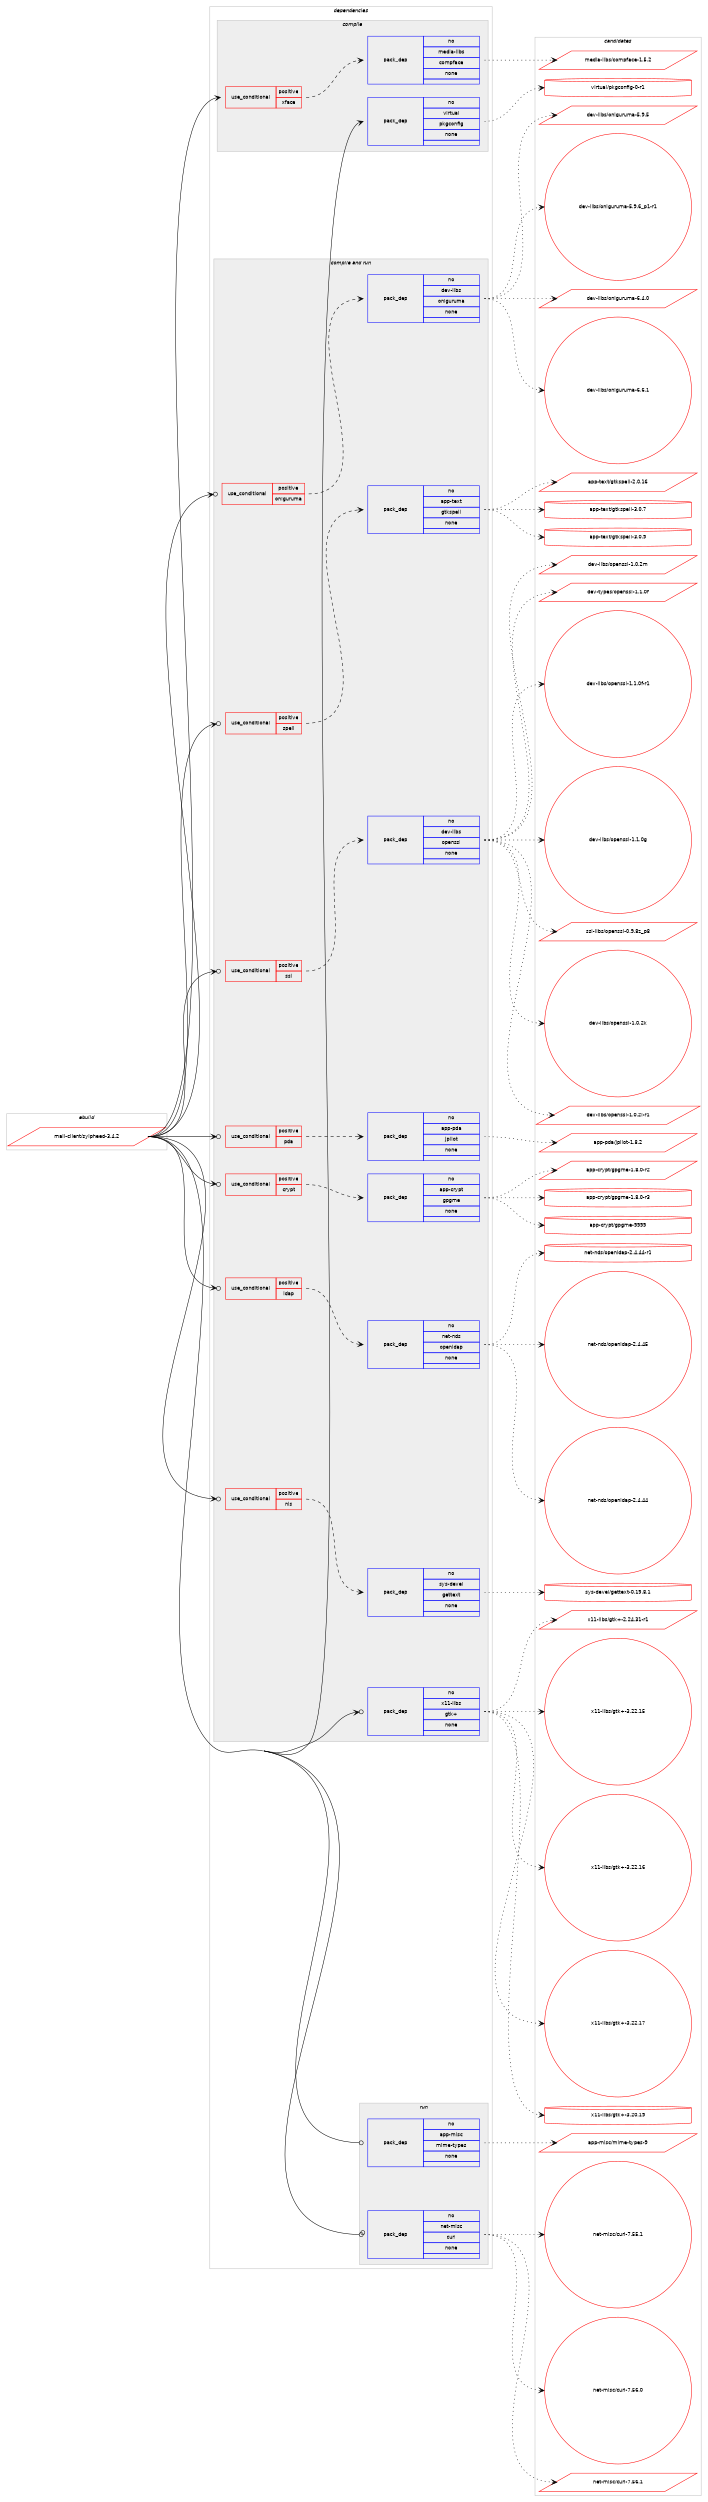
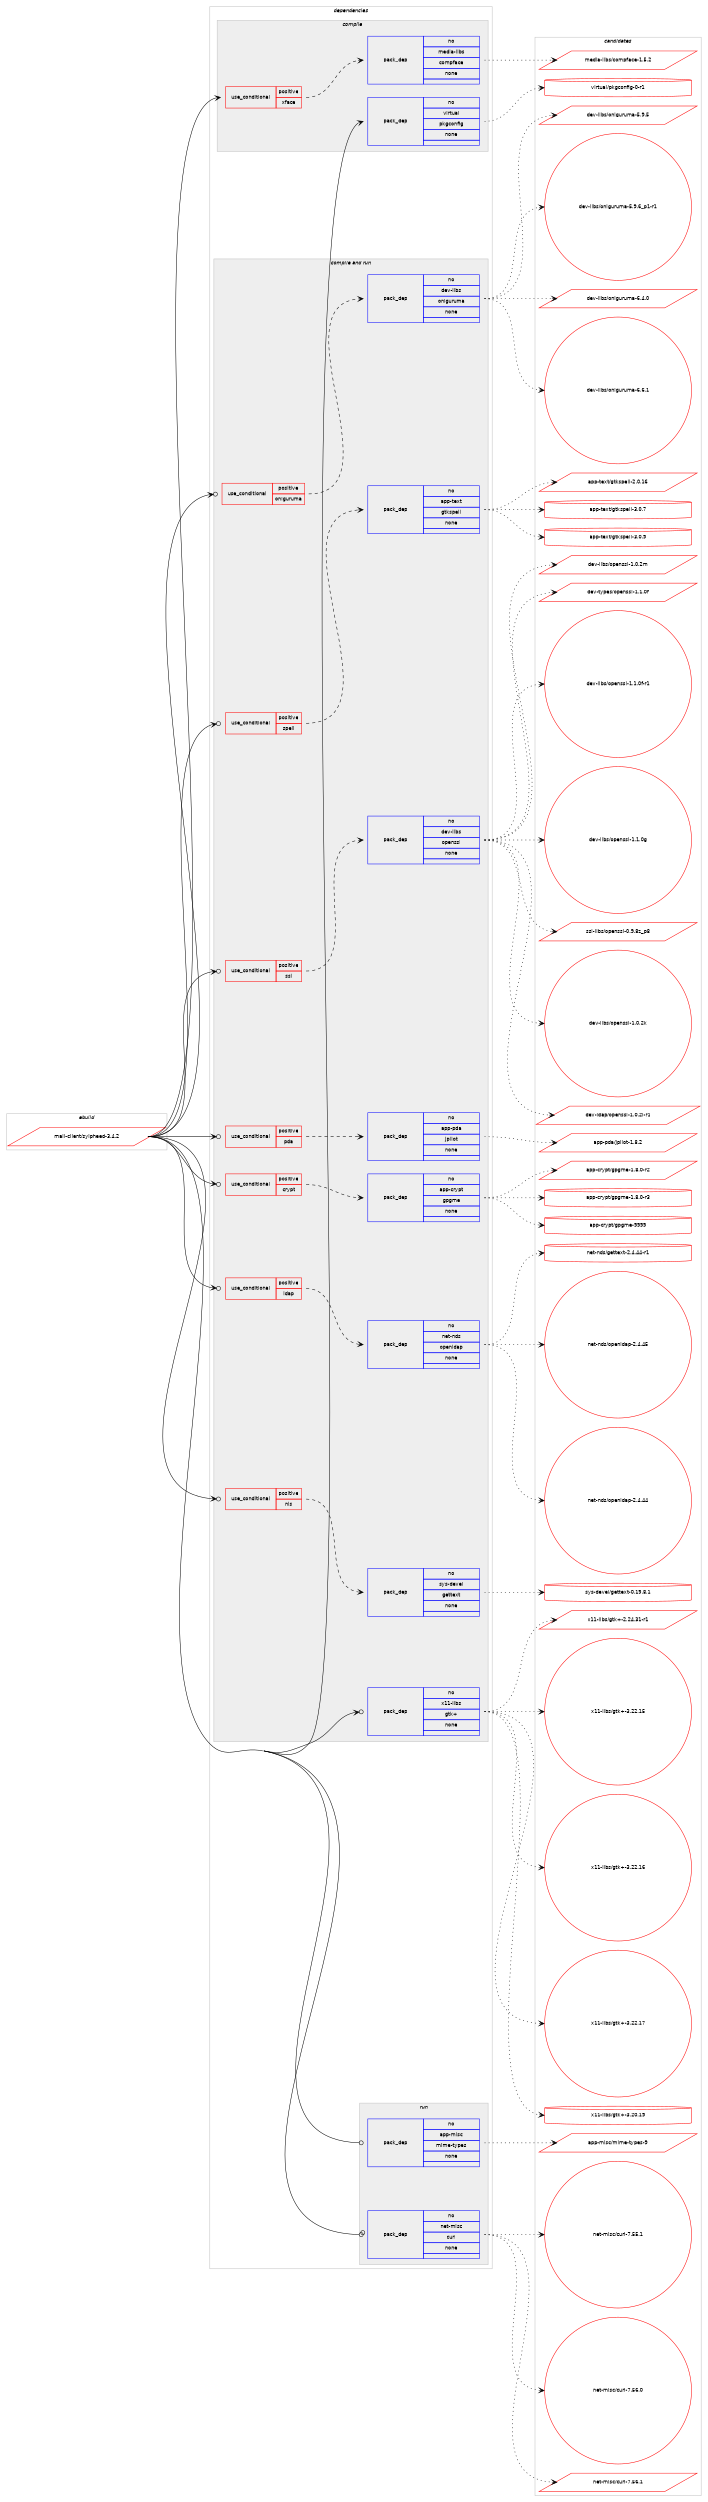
  digraph {
    compound=true
    concentrate=true
    fontname=Helvetica
    fontsize=10
    newrank=true
    rankdir=LR
    ranksep=1.5
    node [color=red fontname=Helvetica fontsize=10 shape=none]
    edge [arrowhead=vee headport=w style=dotted tailport=e weight=100]
    n1 [label="mail-client/sylpheed-3.4.2" shape=parallelogram width=4]
    n2 [color=blue label=<<TABLE BORDER="0" CELLBORDER="1" CELLSPACING="0" CELLPADDING="4" WIDTH="220"><TR><TD ROWSPAN="6" CELLPADDING="30">pack_dep</TD></TR><TR><TD WIDTH="110">no</TD></TR><TR><TD>media-libs</TD></TR><TR><TD>compface</TD></TR><TR><TD>none</TD></TR><TR><TD></TD></TR></TABLE>>]
    n3 [label=<<TABLE BORDER="0" CELLBORDER="1" CELLSPACING="0" CELLPADDING="4"><TR><TD ROWSPAN="3" CELLPADDING="10">use_conditional</TD></TR><TR><TD>positive</TD></TR><TR><TD>xface</TD></TR></TABLE>>]
    n4 [color=blue label=<<TABLE BORDER="0" CELLBORDER="1" CELLSPACING="0" CELLPADDING="4" WIDTH="220"><TR><TD ROWSPAN="6" CELLPADDING="30">pack_dep</TD></TR><TR><TD WIDTH="110">no</TD></TR><TR><TD>virtual</TD></TR><TR><TD>pkgconfig</TD></TR><TR><TD>none</TD></TR><TR><TD></TD></TR></TABLE>>]
    n5 [color=blue label=<<TABLE BORDER="0" CELLBORDER="1" CELLSPACING="0" CELLPADDING="4" WIDTH="220"><TR><TD ROWSPAN="6" CELLPADDING="30">pack_dep</TD></TR><TR><TD WIDTH="110">no</TD></TR><TR><TD>app-pda</TD></TR><TR><TD>jpilot</TD></TR><TR><TD>none</TD></TR><TR><TD></TD></TR></TABLE>>]
    n6 [label=<<TABLE BORDER="0" CELLBORDER="1" CELLSPACING="0" CELLPADDING="4"><TR><TD ROWSPAN="3" CELLPADDING="10">use_conditional</TD></TR><TR><TD>positive</TD></TR><TR><TD>pda</TD></TR></TABLE>>]
    n7 [color=blue label=<<TABLE BORDER="0" CELLBORDER="1" CELLSPACING="0" CELLPADDING="4" WIDTH="220"><TR><TD ROWSPAN="6" CELLPADDING="30">pack_dep</TD></TR><TR><TD WIDTH="110">no</TD></TR><TR><TD>app-crypt</TD></TR><TR><TD>gpgme</TD></TR><TR><TD>none</TD></TR><TR><TD></TD></TR></TABLE>>]
    n8 [label=<<TABLE BORDER="0" CELLBORDER="1" CELLSPACING="0" CELLPADDING="4"><TR><TD ROWSPAN="3" CELLPADDING="10">use_conditional</TD></TR><TR><TD>positive</TD></TR><TR><TD>crypt</TD></TR></TABLE>>]
    n9 [color=blue label=<<TABLE BORDER="0" CELLBORDER="1" CELLSPACING="0" CELLPADDING="4" WIDTH="220"><TR><TD ROWSPAN="6" CELLPADDING="30">pack_dep</TD></TR><TR><TD WIDTH="110">no</TD></TR><TR><TD>net-nds</TD></TR><TR><TD>openldap</TD></TR><TR><TD>none</TD></TR><TR><TD></TD></TR></TABLE>>]
    n10 [label=<<TABLE BORDER="0" CELLBORDER="1" CELLSPACING="0" CELLPADDING="4"><TR><TD ROWSPAN="3" CELLPADDING="10">use_conditional</TD></TR><TR><TD>positive</TD></TR><TR><TD>ldap</TD></TR></TABLE>>]
    n11 [color=blue label=<<TABLE BORDER="0" CELLBORDER="1" CELLSPACING="0" CELLPADDING="4" WIDTH="220"><TR><TD ROWSPAN="6" CELLPADDING="30">pack_dep</TD></TR><TR><TD WIDTH="110">no</TD></TR><TR><TD>sys-devel</TD></TR><TR><TD>gettext</TD></TR><TR><TD>none</TD></TR><TR><TD></TD></TR></TABLE>>]
    n12 [label=<<TABLE BORDER="0" CELLBORDER="1" CELLSPACING="0" CELLPADDING="4"><TR><TD ROWSPAN="3" CELLPADDING="10">use_conditional</TD></TR><TR><TD>positive</TD></TR><TR><TD>nls</TD></TR></TABLE>>]
    n13 [color=blue label=<<TABLE BORDER="0" CELLBORDER="1" CELLSPACING="0" CELLPADDING="4" WIDTH="220"><TR><TD ROWSPAN="6" CELLPADDING="30">pack_dep</TD></TR><TR><TD WIDTH="110">no</TD></TR><TR><TD>dev-libs</TD></TR><TR><TD>oniguruma</TD></TR><TR><TD>none</TD></TR><TR><TD></TD></TR></TABLE>>]
    n14 [label=<<TABLE BORDER="0" CELLBORDER="1" CELLSPACING="0" CELLPADDING="4"><TR><TD ROWSPAN="3" CELLPADDING="10">use_conditional</TD></TR><TR><TD>positive</TD></TR><TR><TD>oniguruma</TD></TR></TABLE>>]
    n15 [color=blue label=<<TABLE BORDER="0" CELLBORDER="1" CELLSPACING="0" CELLPADDING="4" WIDTH="220"><TR><TD ROWSPAN="6" CELLPADDING="30">pack_dep</TD></TR><TR><TD WIDTH="110">no</TD></TR><TR><TD>app-text</TD></TR><TR><TD>gtkspell</TD></TR><TR><TD>none</TD></TR><TR><TD></TD></TR></TABLE>>]
    n16 [label=<<TABLE BORDER="0" CELLBORDER="1" CELLSPACING="0" CELLPADDING="4"><TR><TD ROWSPAN="3" CELLPADDING="10">use_conditional</TD></TR><TR><TD>positive</TD></TR><TR><TD>spell</TD></TR></TABLE>>]
    n17 [color=blue label=<<TABLE BORDER="0" CELLBORDER="1" CELLSPACING="0" CELLPADDING="4" WIDTH="220"><TR><TD ROWSPAN="6" CELLPADDING="30">pack_dep</TD></TR><TR><TD WIDTH="110">no</TD></TR><TR><TD>dev-libs</TD></TR><TR><TD>openssl</TD></TR><TR><TD>none</TD></TR><TR><TD></TD></TR></TABLE>>]
    n18 [label=<<TABLE BORDER="0" CELLBORDER="1" CELLSPACING="0" CELLPADDING="4"><TR><TD ROWSPAN="3" CELLPADDING="10">use_conditional</TD></TR><TR><TD>positive</TD></TR><TR><TD>ssl</TD></TR></TABLE>>]
    n19 [color=blue label=<<TABLE BORDER="0" CELLBORDER="1" CELLSPACING="0" CELLPADDING="4" WIDTH="220"><TR><TD ROWSPAN="6" CELLPADDING="30">pack_dep</TD></TR><TR><TD WIDTH="110">no</TD></TR><TR><TD>x11-libs</TD></TR><TR><TD>gtk+</TD></TR><TR><TD>none</TD></TR><TR><TD></TD></TR></TABLE>>]
    n20 [color=blue label=<<TABLE BORDER="0" CELLBORDER="1" CELLSPACING="0" CELLPADDING="4" WIDTH="220"><TR><TD ROWSPAN="6" CELLPADDING="30">pack_dep</TD></TR><TR><TD WIDTH="110">no</TD></TR><TR><TD>app-misc</TD></TR><TR><TD>mime-types</TD></TR><TR><TD>none</TD></TR><TR><TD></TD></TR></TABLE>>]
    n21 [color=blue label=<<TABLE BORDER="0" CELLBORDER="1" CELLSPACING="0" CELLPADDING="4" WIDTH="220"><TR><TD ROWSPAN="6" CELLPADDING="30">pack_dep</TD></TR><TR><TD WIDTH="110">no</TD></TR><TR><TD>net-misc</TD></TR><TR><TD>curl</TD></TR><TR><TD>none</TD></TR><TR><TD></TD></TR></TABLE>>]
    n22 [label="app-crypt/gpgme-1.8.0-r2" shape=parallelogram width=4]
    n23 [label="app-crypt/gpgme-1.8.0-r3" shape=cylinder width=4]
    n24 [label="app-crypt/gpgme-9999" shape=cylinder width=4]
    n25 [label="media-libs/compface-1.5.2" shape=parallelogram width=4]
    n26 [label="virtual/pkgconfig-0-r1" shape=cylinder width=4]
    n27 [label="net-nds/openldap-2.4.44" shape=circle width=4]
-   n28 [label="net-nds/openldap-2.4.44-r1" shape=cylinder width=4]
+   n28 [label="net-nds/gettext-2.4.44-r1" shape=cylinder width=4]
    n29 [label="net-nds/openldap-2.4.45" shape=circle width=4]
    n30 [label="app-text/gtkspell-2.0.16" shape=parallelogram width=4]
    n31 [label="app-text/gtkspell-3.0.7" shape=cylinder width=4]
    n32 [label="app-text/gtkspell-3.0.9" shape=cylinder width=4]
    n33 [label="sys-devel/gettext-0.19.8.1" shape=cylinder width=4]
    n34 [label="dev-libs/oniguruma-5.9.5" shape=parallelogram width=4]
    n35 [label="dev-libs/oniguruma-5.9.6_p1-r1" shape=circle width=4]
    n36 [label="dev-libs/oniguruma-6.4.0" shape=parallelogram width=4]
    n37 [label="dev-libs/oniguruma-6.6.1" shape=circle width=4]
    n38 [label="app-pda/jpilot-1.8.2" shape=parallelogram width=4]
    n39 [label="ssl-libs/openssl-0.9.8z_p8" shape=parallelogram width=4]
    n40 [label="dev-libs/openssl-1.0.2k" shape=circle width=4]
-   n41 [label="dev-libs/openssl-1.0.2l-r1" shape=parallelogram width=4]
+   n41 [label="dev-ldap/openssl-1.0.2l-r1" shape=parallelogram width=4]
    n42 [label="dev-libs/openssl-1.0.2m" shape=parallelogram width=4]
    n43 [label="dev-types/openssl-1.1.0f" shape=parallelogram width=4]
    n44 [label="dev-libs/openssl-1.1.0f-r1" shape=circle width=4]
    n45 [label="dev-libs/openssl-1.1.0g" shape=circle width=4]
    n46 [label="x11-libs/gtk+-2.24.31-r1" shape=parallelogram width=4]
    n47 [label="x11-libs/gtk+-3.22.15" shape=circle width=4]
    n48 [label="x11-libs/gtk+-3.22.16" shape=circle width=4]
    n49 [label="x11-libs/gtk+-3.22.17" shape=circle width=4]
    n50 [label="x11-libs/gtk+-3.20.19" shape=cylinder width=4]
    n51 [label="app-misc/mime-types-9" shape=parallelogram width=4]
    n52 [label="net-misc/curl-7.55.1" shape=circle width=4]
    n53 [label="net-misc/curl-7.56.0" shape=circle width=4]
    n54 [label="net-misc/curl-7.56.1" shape=parallelogram width=4]
    subgraph cluster_1 {
      color=gray
      label=<<i>ebuild</i>>
      rank=same
      n1
    }
    subgraph cluster_2 {
      color=gray
      label=<<i>dependencies</i>>
      subgraph cluster_3 {
        color=gray
        fillcolor="#eeeeee"
        label=<<i>compile</i>>
        style=filled
        subgraph sub_4 {
          color=gray
          fillcolor="#eeeeee"
          label=<<i>compile</i>>
          style=filled
          n3
          subgraph sub_5 {
            color=gray
            fillcolor="#eeeeee"
            label=<<i>compile</i>>
            style=filled
            n2
          }
        }
        subgraph sub_6 {
          color=gray
          fillcolor="#eeeeee"
          label=<<i>compile</i>>
          style=filled
          n4
        }
      }
      subgraph cluster_7 {
        color=gray
        fillcolor="#eeeeee"
        label=<<i>compile and run</i>>
        style=filled
        subgraph sub_8 {
          color=gray
          fillcolor="#eeeeee"
          label=<<i>compile and run</i>>
          style=filled
          n6
          subgraph sub_9 {
            color=gray
            fillcolor="#eeeeee"
            label=<<i>compile and run</i>>
            style=filled
            n5
          }
        }
        subgraph sub_10 {
          color=gray
          fillcolor="#eeeeee"
          label=<<i>compile and run</i>>
          style=filled
          n8
          subgraph sub_11 {
            color=gray
            fillcolor="#eeeeee"
            label=<<i>compile and run</i>>
            style=filled
            n7
          }
        }
        subgraph sub_12 {
          color=gray
          fillcolor="#eeeeee"
          label=<<i>compile and run</i>>
          style=filled
          n10
          subgraph sub_13 {
            color=gray
            fillcolor="#eeeeee"
            label=<<i>compile and run</i>>
            style=filled
            n9
          }
        }
        subgraph sub_14 {
          color=gray
          fillcolor="#eeeeee"
          label=<<i>compile and run</i>>
          style=filled
          n12
          subgraph sub_15 {
            color=gray
            fillcolor="#eeeeee"
            label=<<i>compile and run</i>>
            style=filled
            n11
          }
        }
        subgraph sub_16 {
          color=gray
          fillcolor="#eeeeee"
          label=<<i>compile and run</i>>
          style=filled
          n14
          subgraph sub_17 {
            color=gray
            fillcolor="#eeeeee"
            label=<<i>compile and run</i>>
            style=filled
            n13
          }
        }
        subgraph sub_18 {
          color=gray
          fillcolor="#eeeeee"
          label=<<i>compile and run</i>>
          style=filled
          n16
          subgraph sub_19 {
            color=gray
            fillcolor="#eeeeee"
            label=<<i>compile and run</i>>
            style=filled
            n15
          }
        }
        subgraph sub_20 {
          color=gray
          fillcolor="#eeeeee"
          label=<<i>compile and run</i>>
          style=filled
          n18
          subgraph sub_21 {
            color=gray
            fillcolor="#eeeeee"
            label=<<i>compile and run</i>>
            style=filled
            n17
          }
        }
        subgraph sub_22 {
          color=gray
          fillcolor="#eeeeee"
          label=<<i>compile and run</i>>
          style=filled
          n19
        }
      }
      subgraph cluster_23 {
        color=gray
        fillcolor="#eeeeee"
        label=<<i>run</i>>
        style=filled
        subgraph sub_24 {
          color=gray
          fillcolor="#eeeeee"
          label=<<i>run</i>>
          style=filled
          n20
        }
        subgraph sub_25 {
          color=gray
          fillcolor="#eeeeee"
          label=<<i>run</i>>
          style=filled
          n21
        }
      }
    }
    subgraph cluster_26 {
      color=gray
      label=<<i>candidates</i>>
      rank=same
      subgraph sub_27 {
        color=black
        label=<<i>candidates</i>>
        nodesep=1
        rank=same
        n22
        n23
        n24
      }
      subgraph sub_28 {
        color=black
        label=<<i>candidates</i>>
        nodesep=1
        rank=same
        n25
      }
      subgraph sub_29 {
        color=black
        label=<<i>candidates</i>>
        nodesep=1
        rank=same
        n26
      }
      subgraph sub_30 {
        color=black
        label=<<i>candidates</i>>
        nodesep=1
        rank=same
        n27
        n28
        n29
      }
      subgraph sub_31 {
        color=black
        label=<<i>candidates</i>>
        nodesep=1
        rank=same
        n30
        n31
        n32
      }
      subgraph sub_32 {
        color=black
        label=<<i>candidates</i>>
        nodesep=1
        rank=same
        n33
      }
      subgraph sub_33 {
        color=black
        label=<<i>candidates</i>>
        nodesep=1
        rank=same
        n34
        n35
        n36
        n37
      }
      subgraph sub_34 {
        color=black
        label=<<i>candidates</i>>
        nodesep=1
        rank=same
        n38
      }
      subgraph sub_35 {
        color=black
        label=<<i>candidates</i>>
        nodesep=1
        rank=same
        n39
        n40
        n41
        n42
        n43
        n44
        n45
      }
      subgraph sub_36 {
        color=black
        label=<<i>candidates</i>>
        nodesep=1
        rank=same
        n46
        n47
        n48
        n49
        n50
      }
      subgraph sub_37 {
        color=black
        label=<<i>candidates</i>>
        nodesep=1
        rank=same
        n51
      }
      subgraph sub_38 {
        color=black
        label=<<i>candidates</i>>
        nodesep=1
        rank=same
        n52
        n53
        n54
      }
    }
    n1 -> n3 [style=solid weight=20]
    n1 -> n4 [style=solid weight=20]
    n1 -> n6 [arrowhead=odotvee style=solid weight=20]
    n1 -> n8 [arrowhead=odotvee style=solid weight=20]
    n1 -> n10 [arrowhead=odotvee style=solid weight=20]
    n1 -> n12 [arrowhead=odotvee style=solid weight=20]
    n1 -> n14 [arrowhead=odotvee style=solid weight=20]
    n1 -> n16 [arrowhead=odotvee style=solid weight=20]
    n1 -> n18 [arrowhead=odotvee style=solid weight=20]
    n1 -> n19 [arrowhead=odotvee style=solid weight=20]
    n1 -> n20 [arrowhead=odot style=solid weight=20]
    n1 -> n21 [arrowhead=odot style=solid weight=20]
    n2 -> n25
    n3 -> n2 [style=dashed weight=20]
    n4 -> n26
    n5 -> n38
    n6 -> n5 [style=dashed weight=20]
    n7 -> n22
    n7 -> n23
    n7 -> n24
    n8 -> n7 [style=dashed weight=20]
    n9 -> n27
    n9 -> n28
    n9 -> n29
    n10 -> n9 [style=dashed weight=20]
    n11 -> n33
    n12 -> n11 [style=dashed weight=20]
    n13 -> n34
    n13 -> n35
    n13 -> n36
    n13 -> n37
    n14 -> n13 [style=dashed weight=20]
    n15 -> n30
    n15 -> n31
    n15 -> n32
    n16 -> n15 [style=dashed weight=20]
    n17 -> n39
    n17 -> n40
    n17 -> n41
    n17 -> n42
    n17 -> n43
    n17 -> n44
    n17 -> n45
    n18 -> n17 [style=dashed weight=20]
    n19 -> n46
    n19 -> n47
    n19 -> n48
    n19 -> n49
    n19 -> n50
    n20 -> n51
    n21 -> n52
    n21 -> n53
    n21 -> n54
  }
